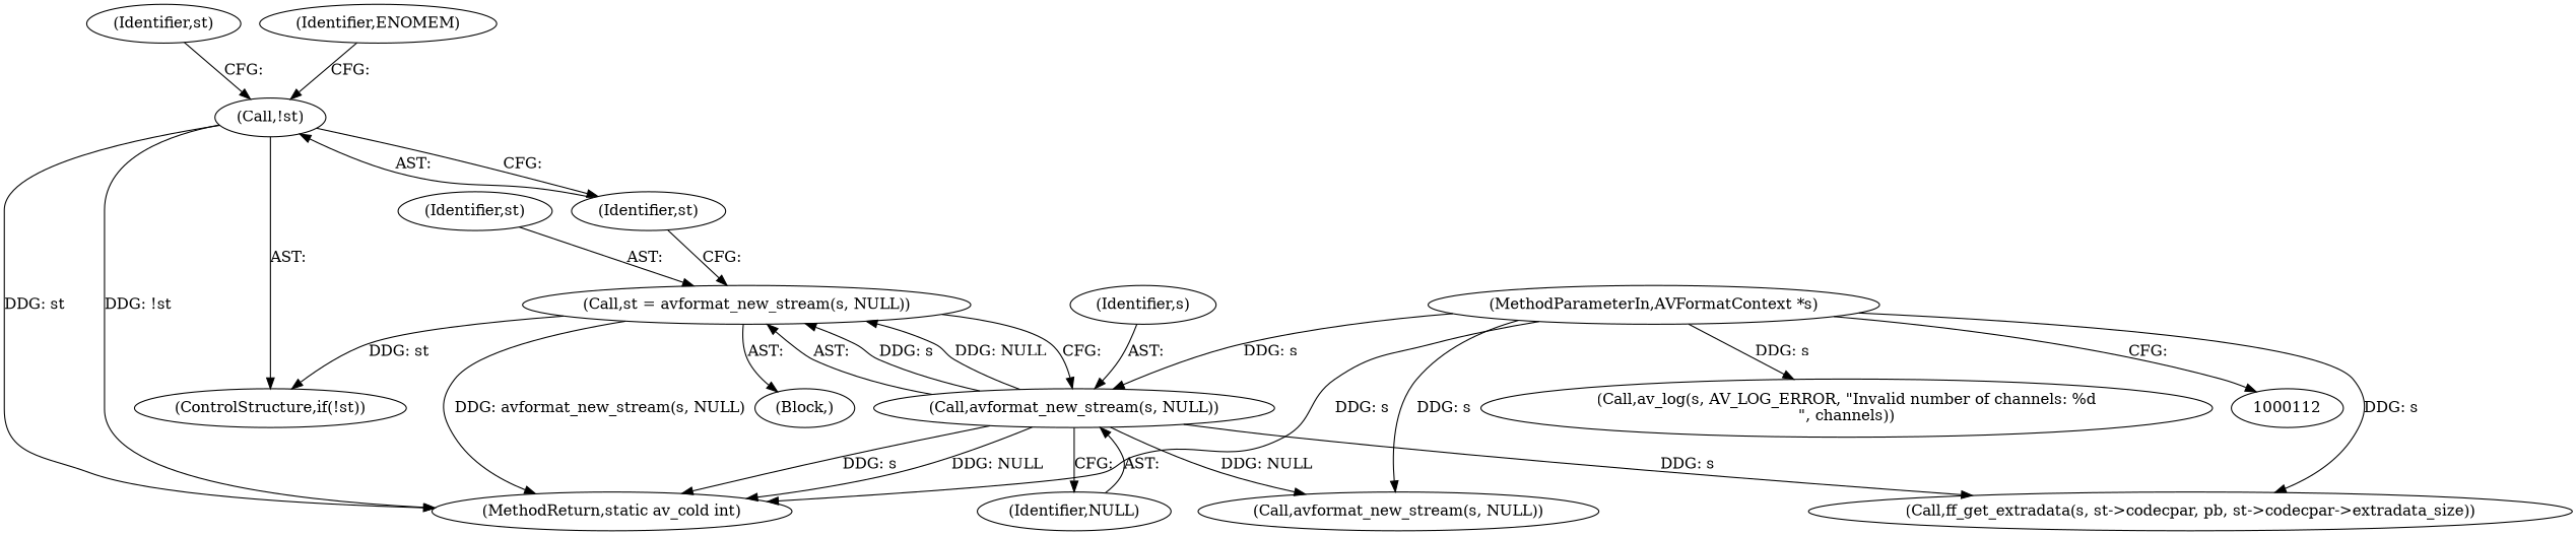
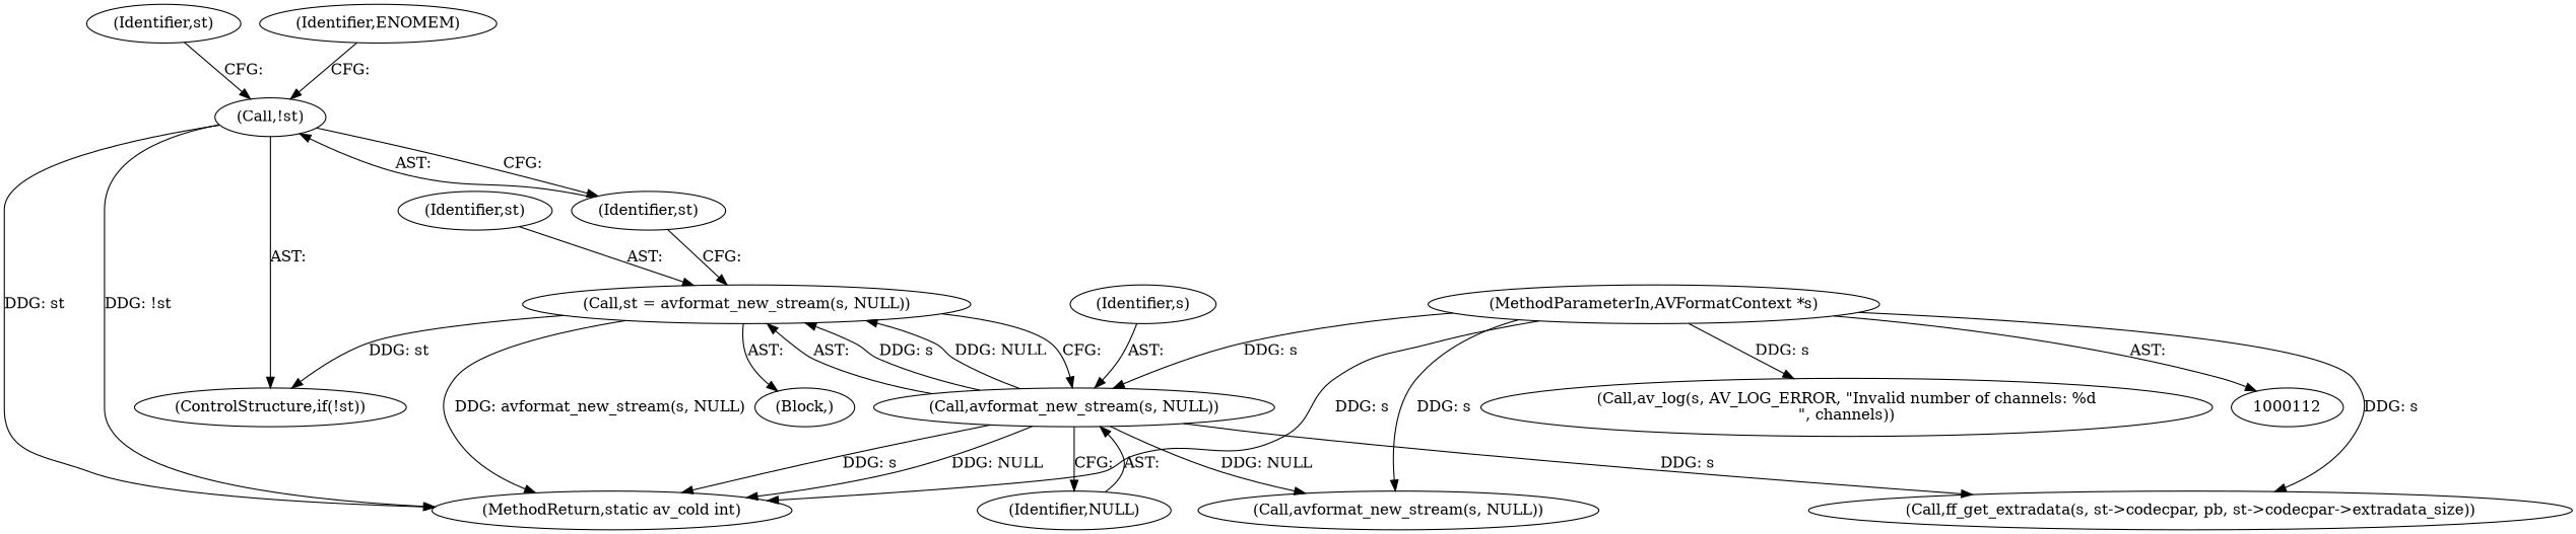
  digraph {
    n1 [label="(Call,st = avformat_new_stream(s, NULL))"]
    n2 [label="(Call,avformat_new_stream(s, NULL))"]
    n3 [label="(Block,)"]
    n4 [label="(MethodReturn,static av_cold int)"]
    n5 [label="(ControlStructure,if(!st))"]
    n6 [label="(Call,ff_get_extradata(s, st->codecpar, pb, st->codecpar->extradata_size))"]
    n7 [label="(Call,avformat_new_stream(s, NULL))"]
    n8 [label="(Identifier,NULL)"]
    n9 [label="(Call,!st)"]
    n10 [label="(Identifier,st)"]
    n11 [label="(MethodParameterIn,AVFormatContext *s)"]
    n12 [label="(Call,av_log(s, AV_LOG_ERROR, \"Invalid number of channels: %d\n\", channels))"]
    1000112
    n14 [label="(Identifier,st)"]
    n15 [label="(Identifier,st)"]
    n16 [label="(Identifier,ENOMEM)"]
    n17 [label="(Identifier,s)"]
    n1 -> n2 [label="CFG: "]
    n1 -> n3 [label="AST: "]
    n1 -> n4 [label="DDG: avformat_new_stream(s, NULL)"]
    n1 -> n5 [label="DDG: st"]
    n2 -> n1 [label="AST: "]
    n2 -> n1 [label="DDG: s"]
    n2 -> n1 [label="DDG: NULL"]
    n2 -> n4 [label="DDG: s"]
    n2 -> n4 [label="DDG: NULL"]
    n2 -> n6 [label="DDG: s"]
    n2 -> n7 [label="DDG: NULL"]
    n2 -> n8 [label="CFG: "]
    n8 -> n2 [label="AST: "]
    n9 -> n4 [label="DDG: st"]
    n9 -> n4 [label="DDG: !st"]
    n9 -> n5 [label="AST: "]
    n9 -> n10 [label="CFG: "]
    n10 -> n1 [label="CFG: "]
    n10 -> n9 [label="AST: "]
    n11 -> n2 [label="DDG: s"]
    n11 -> n4 [label="DDG: s"]
    n11 -> n6 [label="DDG: s"]
    n11 -> n7 [label="DDG: s"]
    n11 -> n12 [label="DDG: s"]
-   n11 -> 1000112 [label="CFG: "]
+   n11 -> 1000112 [label="AST: "]
    n14 -> n9 [label="CFG: "]
    n15 -> n1 [label="AST: "]
    n16 -> n9 [label="CFG: "]
    n17 -> n2 [label="AST: "]
  }
